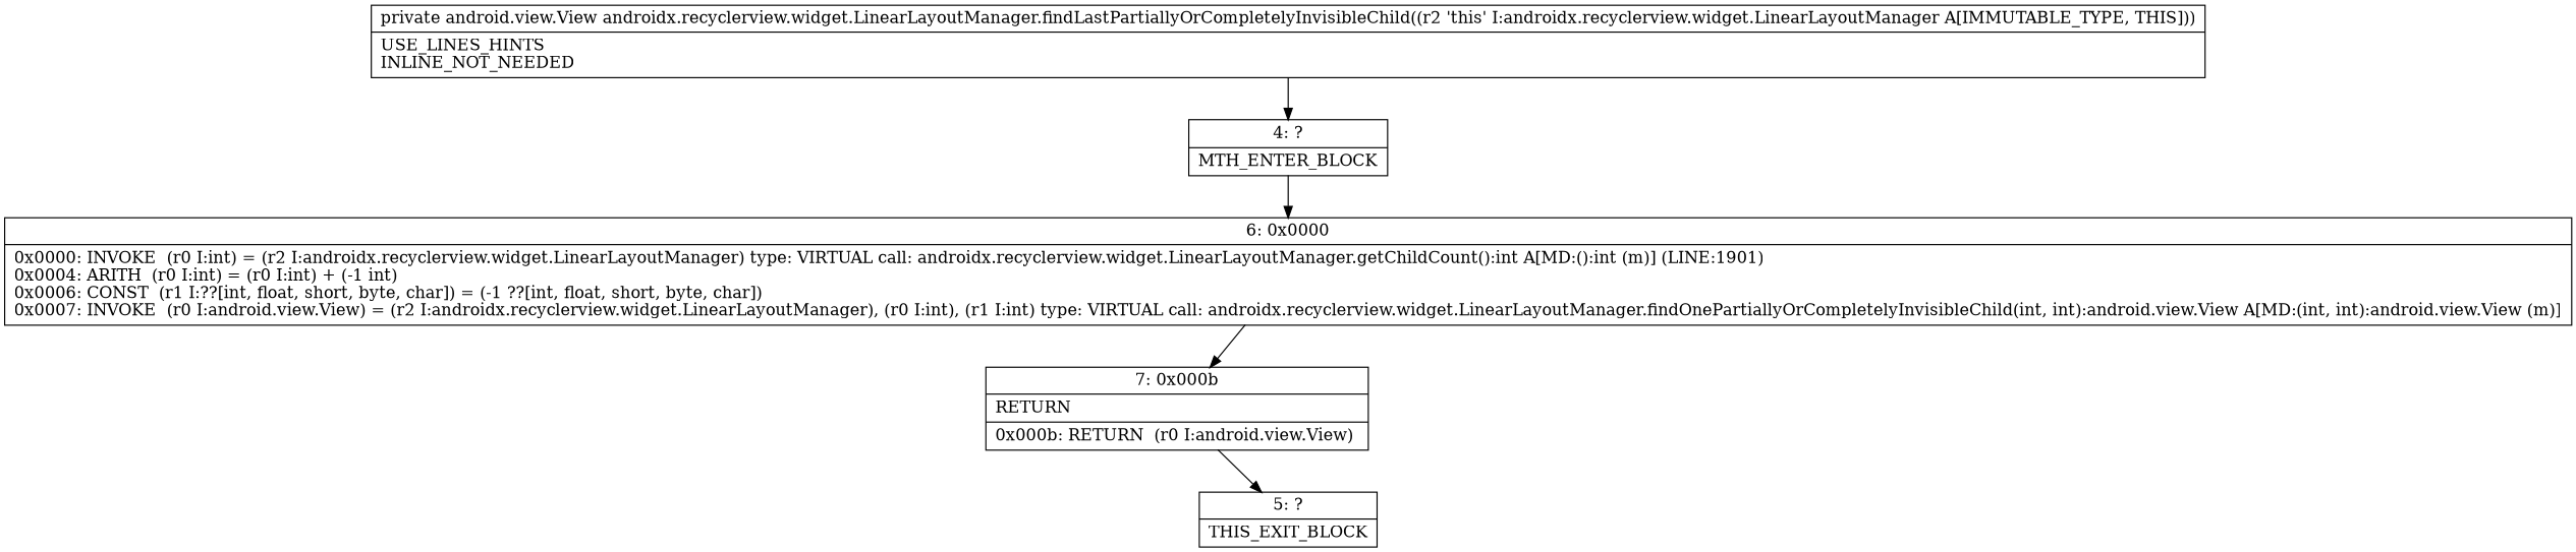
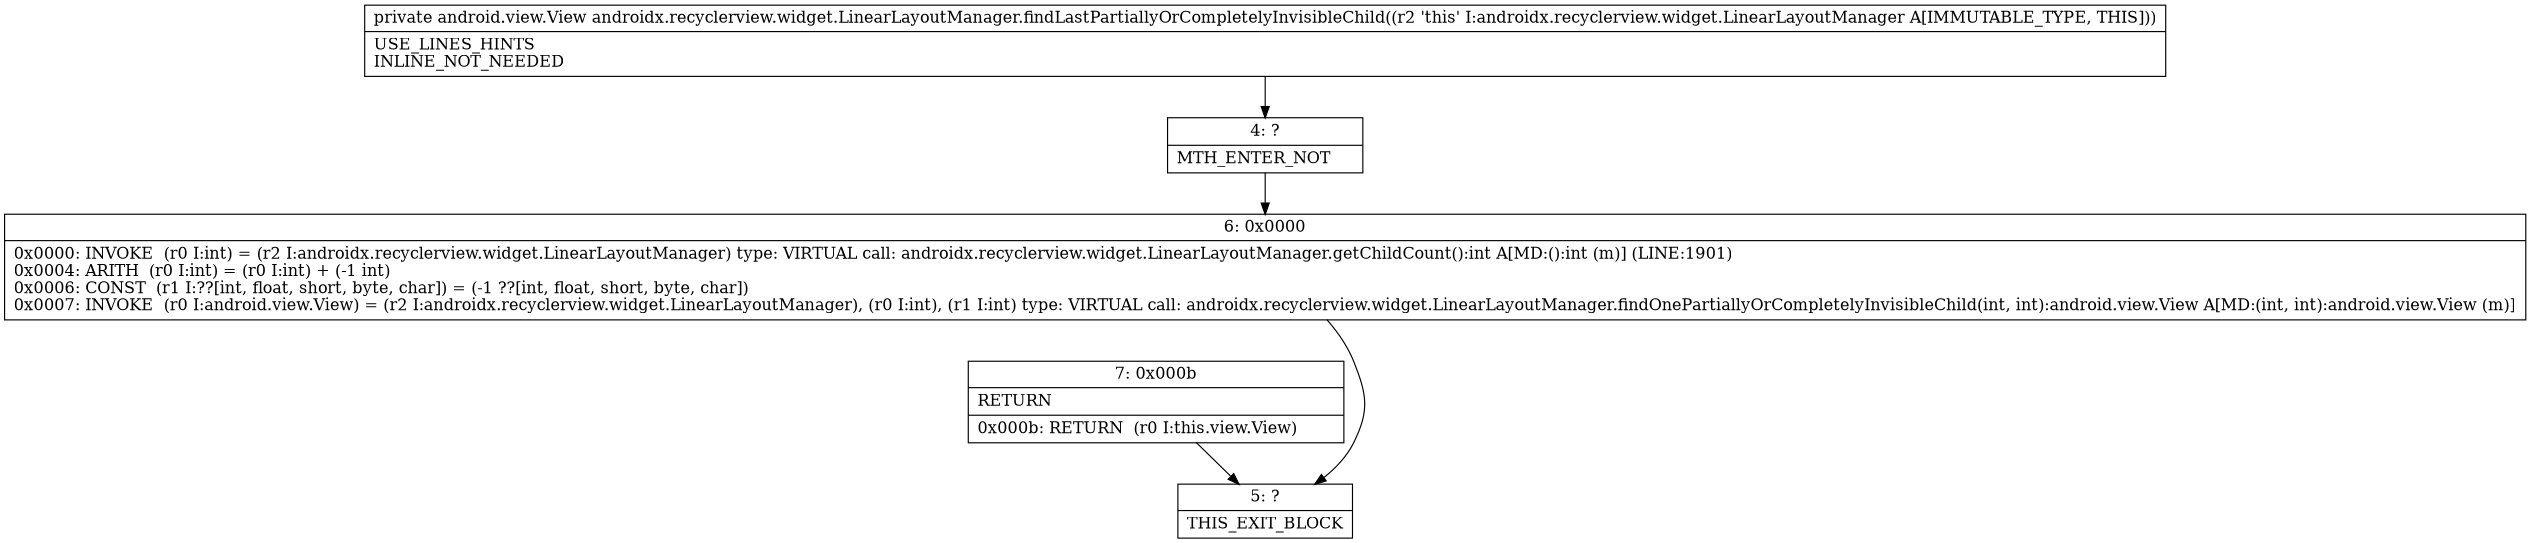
  digraph {
    node [shape=record]
-   n1 [label="{4\:\ ?|MTH_ENTER_BLOCK\l}"]
+   n1 [label="{4\:\ ?|MTH_ENTER_NOT\l}"]
    n2 [label="{6\:\ 0x0000|0x0000: INVOKE  (r0 I:int) = (r2 I:androidx.recyclerview.widget.LinearLayoutManager) type: VIRTUAL call: androidx.recyclerview.widget.LinearLayoutManager.getChildCount():int A[MD:():int (m)] (LINE:1901)\l0x0004: ARITH  (r0 I:int) = (r0 I:int) + (\-1 int) \l0x0006: CONST  (r1 I:??[int, float, short, byte, char]) = (\-1 ??[int, float, short, byte, char]) \l0x0007: INVOKE  (r0 I:android.view.View) = (r2 I:androidx.recyclerview.widget.LinearLayoutManager), (r0 I:int), (r1 I:int) type: VIRTUAL call: androidx.recyclerview.widget.LinearLayoutManager.findOnePartiallyOrCompletelyInvisibleChild(int, int):android.view.View A[MD:(int, int):android.view.View (m)]\l}"]
-   n3 [label="{7\:\ 0x000b|RETURN\l|0x000b: RETURN  (r0 I:android.view.View) \l}"]
+   n3 [label="{7\:\ 0x000b|RETURN\l|0x000b: RETURN  (r0 I:this.view.View) \l}"]
    n4 [label="{5\:\ ?|THIS_EXIT_BLOCK\l}"]
    n5 [label="{private android.view.View androidx.recyclerview.widget.LinearLayoutManager.findLastPartiallyOrCompletelyInvisibleChild((r2 'this' I:androidx.recyclerview.widget.LinearLayoutManager A[IMMUTABLE_TYPE, THIS]))  | USE_LINES_HINTS\lINLINE_NOT_NEEDED\l}"]
    n1 -> n2
-   n2 -> n3
+   n2 -> n4
    n3 -> n4
    n5 -> n1
  }
